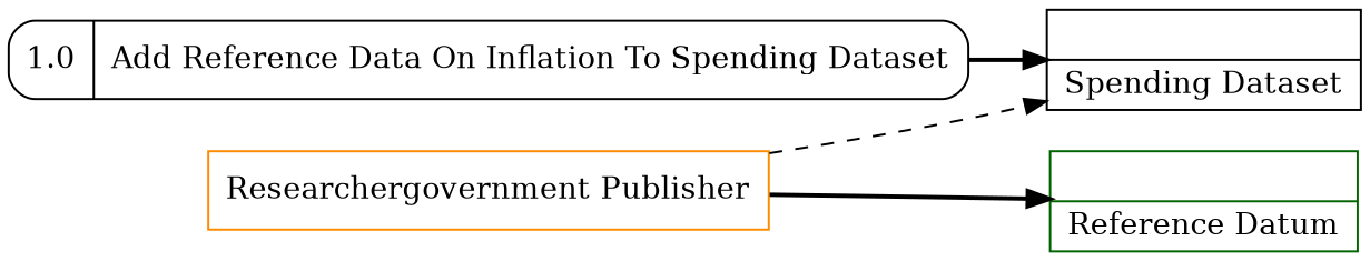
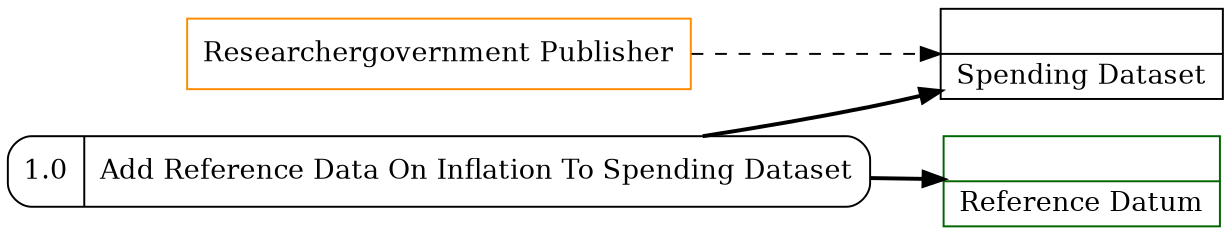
  digraph {
    rankdir=LR
    node [color=black shape=record]
    edge [style=bold]
    n1 [label="<f0>  |<f1> Spending Dataset "]
    n2 [color=darkgreen label="<f0>  |<f1> Reference Datum "]
    n3 [color=darkorange label="Researchergovernment Publisher" shape=box]
    n4 [label="{<f0> 1.0|<f1> Add Reference Data On Inflation To Spending Dataset }" shape=Mrecord]
    n3 -> n1 [style=dashed]
    n4 -> n1
-   n3 -> n2
+   n4 -> n2
  }
